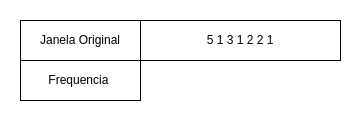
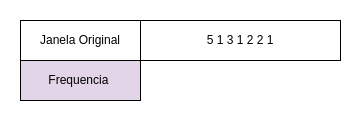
  <mxCell id="0" />
  <mxCell id="1" parent="0" />
  <mxCell id="2" value="5 1 3 1 2 2 1" style="rounded=0;whiteSpace=wrap;html=1;" parent="1" vertex="1"><mxGeometry x="140" y="20" width="200" height="40" as="geometry" /></mxCell>
  <mxCell id="3" value="Janela Original" style="rounded=0;whiteSpace=wrap;html=1;" parent="1" vertex="1"><mxGeometry y="20" width="120" height="40" as="geometry" x="20" /></mxCell>
- <mxCell id="4" value="Frequencia&amp;nbsp;" style="rounded=0;whiteSpace=wrap;html=1;" parent="1" vertex="1"><mxGeometry y="60" width="120" height="40" as="geometry" x="20" /></mxCell>
+ <mxCell id="4" value="Frequencia&amp;nbsp;" style="rounded=0;whiteSpace=wrap;html=1;fillColor=#e1d5e7;" parent="1" vertex="1"><mxGeometry y="60" width="120" height="40" as="geometry" x="20" /></mxCell>
